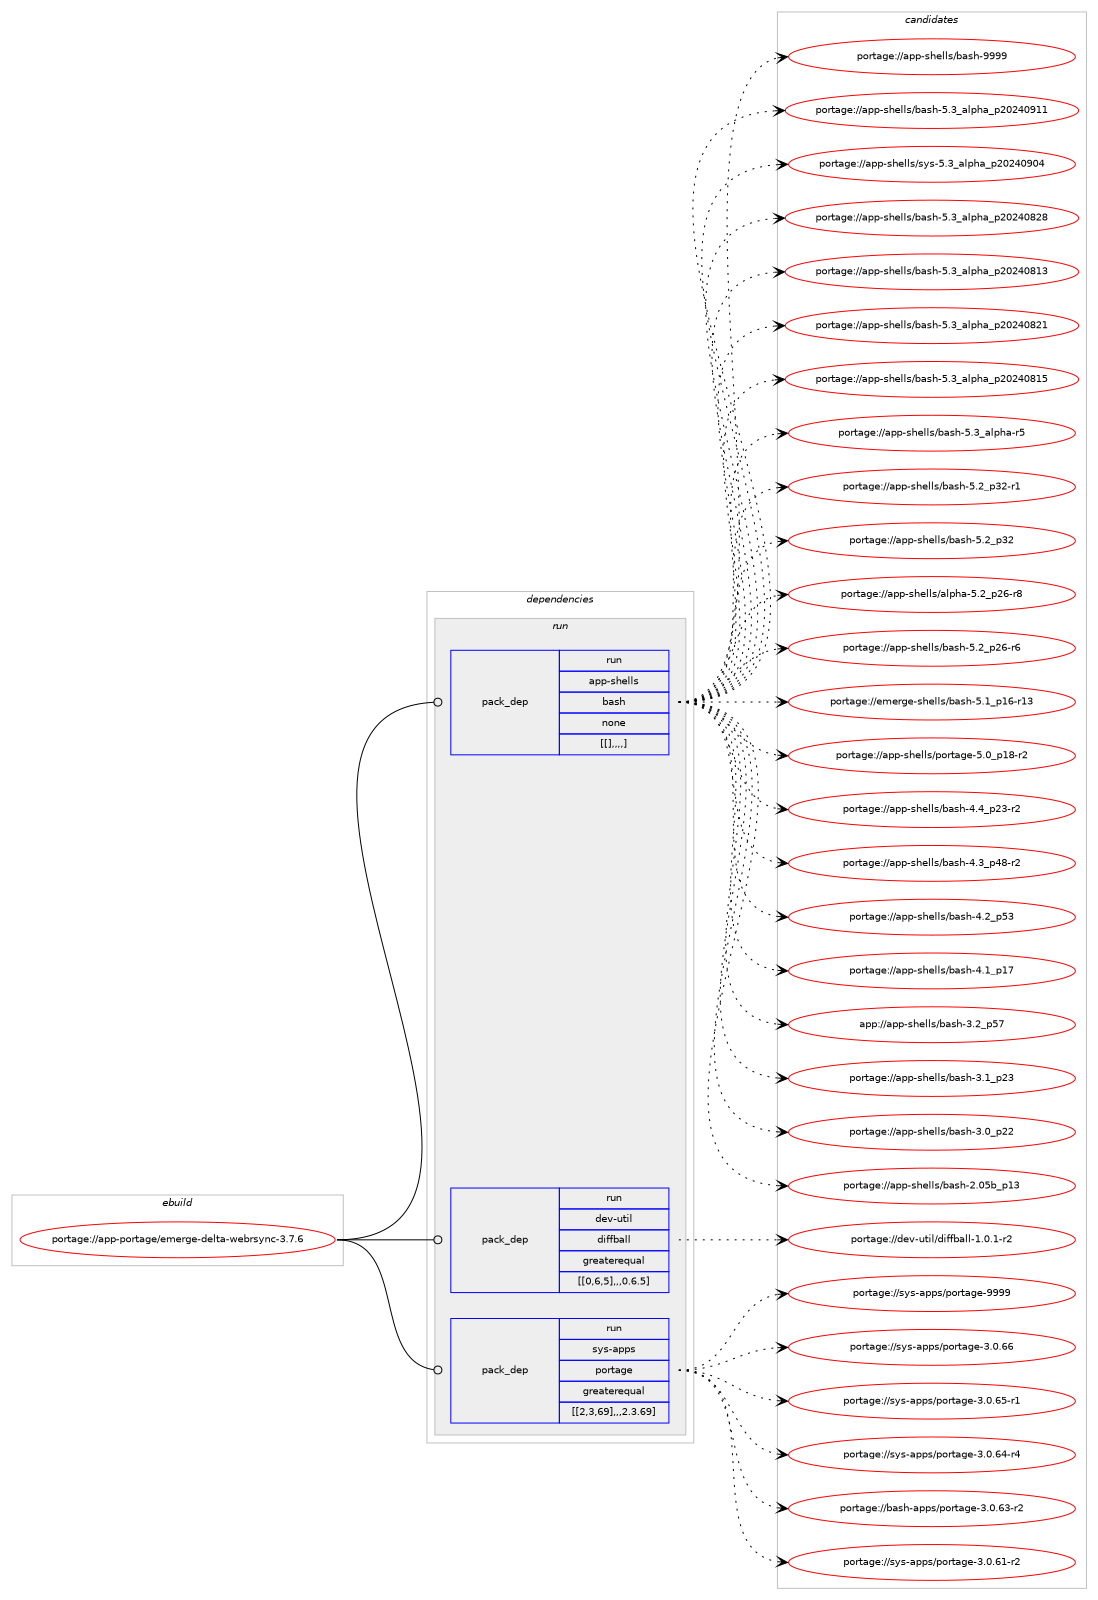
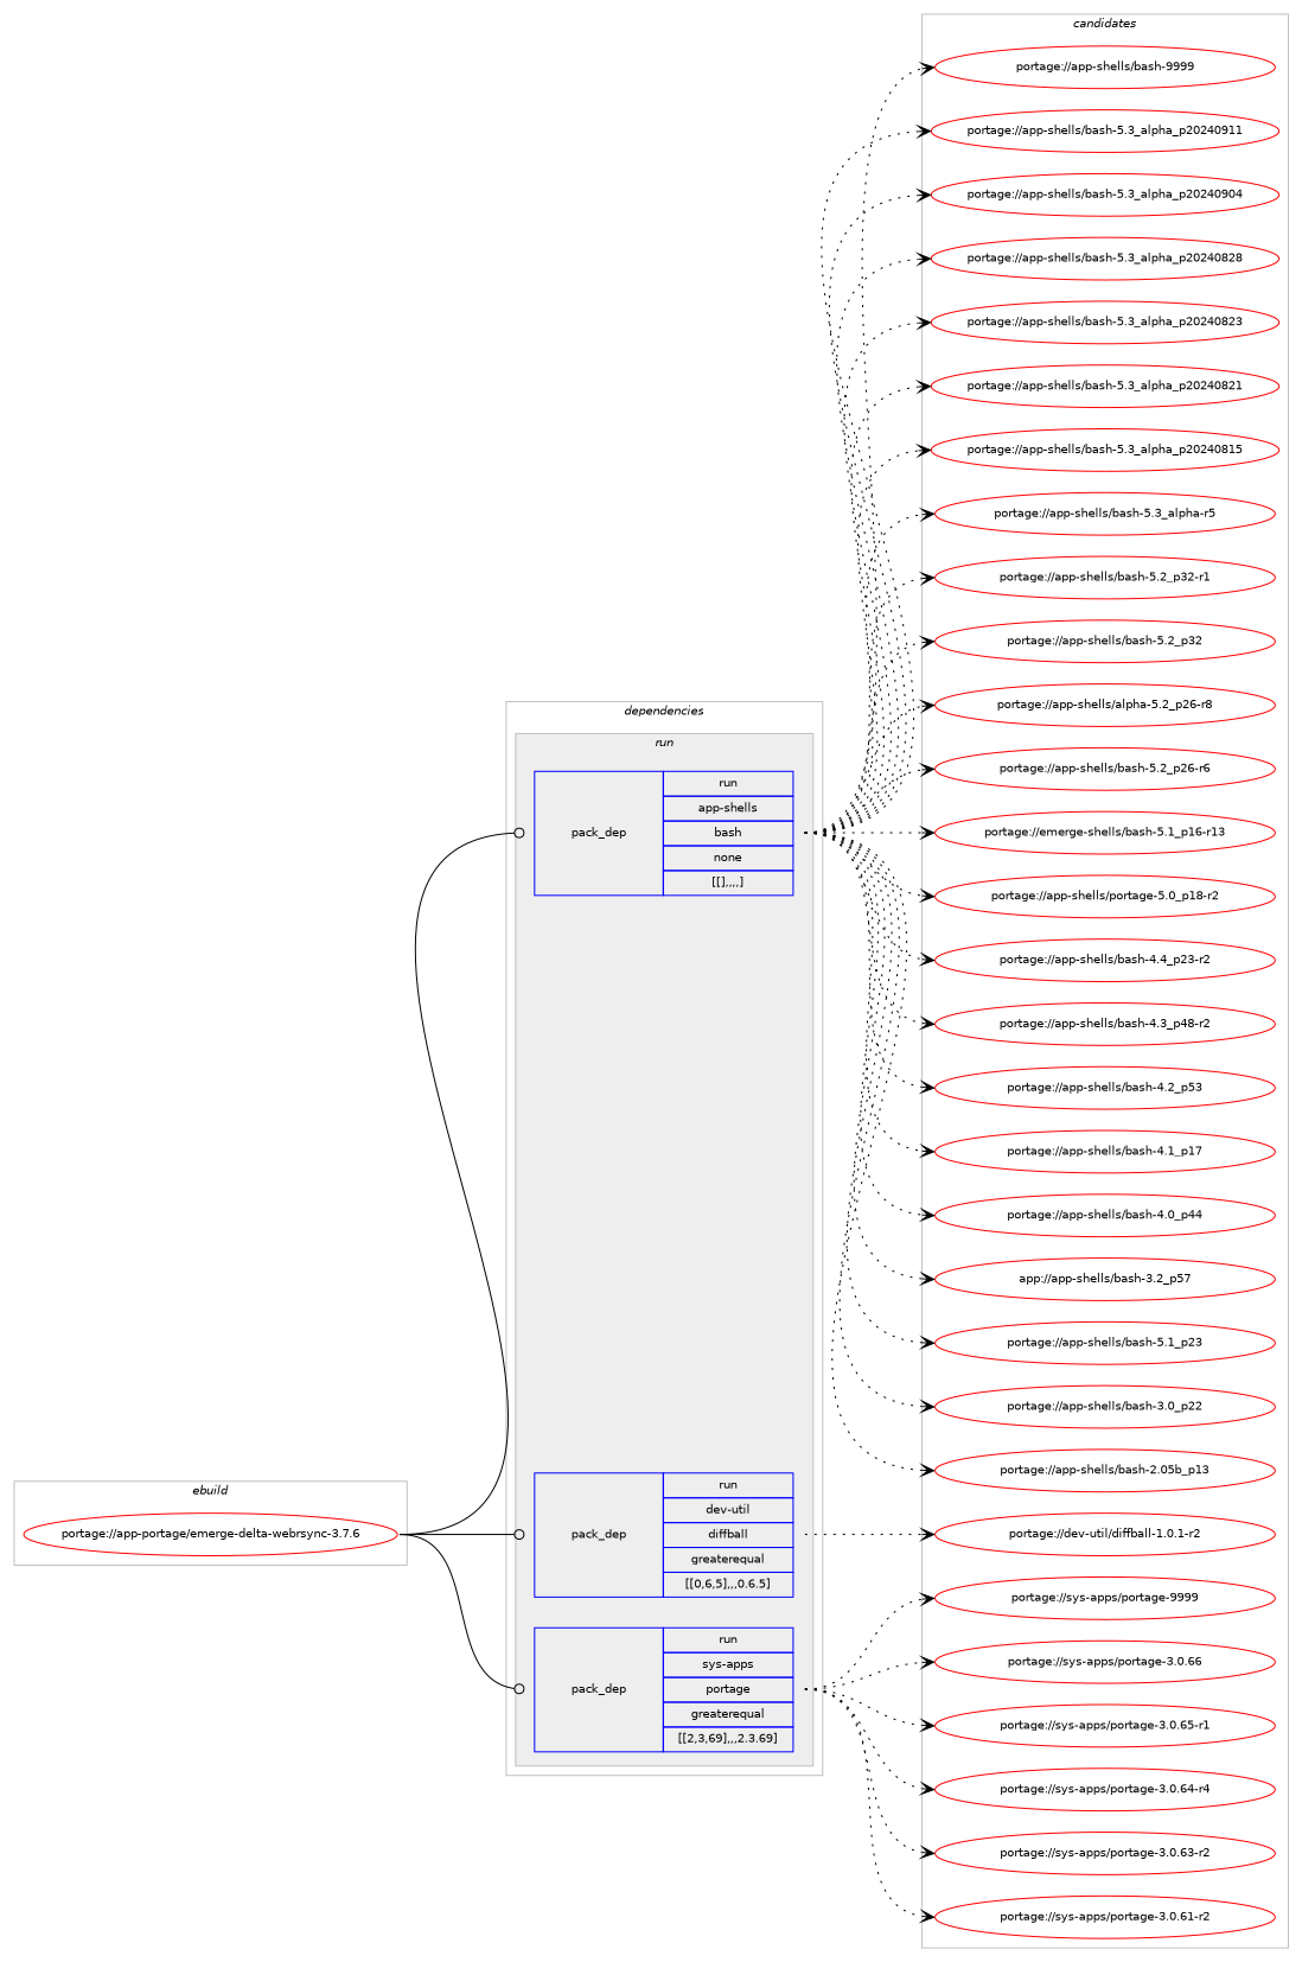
  digraph {
    compound=true
    concentrate=true
    fontname=Helvetica
    fontsize=10
    newrank=true
    rankdir=LR
    ranksep=1.5
    node [color=red fontname=Helvetica fontsize=10]
    edge [arrowhead=vee headport=w style=dotted tailport=e weight=100]
    n1 [label="portage://app-portage/emerge-delta-webrsync-3.7.6" width=4]
    n2 [color=blue label=<<TABLE BORDER="0" CELLBORDER="1" CELLSPACING="0" CELLPADDING="4" WIDTH="220"><TR><TD ROWSPAN="6" CELLPADDING="30">pack_dep</TD></TR><TR><TD WIDTH="110">run</TD></TR><TR><TD>app-shells</TD></TR><TR><TD>bash</TD></TR><TR><TD>none</TD></TR><TR><TD>[[],,,,]</TD></TR></TABLE>> shape=none]
    n3 [color=blue label=<<TABLE BORDER="0" CELLBORDER="1" CELLSPACING="0" CELLPADDING="4" WIDTH="220"><TR><TD ROWSPAN="6" CELLPADDING="30">pack_dep</TD></TR><TR><TD WIDTH="110">run</TD></TR><TR><TD>dev-util</TD></TR><TR><TD>diffball</TD></TR><TR><TD>greaterequal</TD></TR><TR><TD>[[0,6,5],,,0.6.5]</TD></TR></TABLE>> shape=none]
    n4 [color=blue label=<<TABLE BORDER="0" CELLBORDER="1" CELLSPACING="0" CELLPADDING="4" WIDTH="220"><TR><TD ROWSPAN="6" CELLPADDING="30">pack_dep</TD></TR><TR><TD WIDTH="110">run</TD></TR><TR><TD>sys-apps</TD></TR><TR><TD>portage</TD></TR><TR><TD>greaterequal</TD></TR><TR><TD>[[2,3,69],,,2.3.69]</TD></TR></TABLE>> shape=none]
    n5 [label="portage://app-shells/bash-9999" width=4]
    n6 [label="portage://app-shells/bash-5.3_alpha_p20240911" width=4]
-   n7 [label="portage://app-shells/sys-5.3_alpha_p20240904" width=4]
+   n7 [label="portage://app-shells/bash-5.3_alpha_p20240904" width=4]
    n8 [label="portage://app-shells/bash-5.3_alpha_p20240828" width=4]
-   n9 [label="portage://app-shells/bash-5.3_alpha_p20240813" width=4]
+   n9 [label="portage://app-shells/bash-5.3_alpha_p20240823" width=4]
    n10 [label="portage://app-shells/bash-5.3_alpha_p20240821" width=4]
    n11 [label="portage://app-shells/bash-5.3_alpha_p20240815" width=4]
    n12 [label="portage://app-shells/bash-5.3_alpha-r5" width=4]
    n13 [label="portage://app-shells/bash-5.2_p32-r1" width=4]
    n14 [label="portage://app-shells/bash-5.2_p32" width=4]
    n15 [label="portage://app-shells/alpha-5.2_p26-r8" width=4]
    n16 [label="portage://app-shells/bash-5.2_p26-r6" width=4]
    n17 [label="portage://emerge-shells/bash-5.1_p16-r13" width=4]
    n18 [label="portage://app-shells/portage-5.0_p18-r2" width=4]
    n19 [label="portage://app-shells/bash-4.4_p23-r2" width=4]
    n20 [label="portage://app-shells/bash-4.3_p48-r2" width=4]
    n21 [label="portage://app-shells/bash-4.2_p53" width=4]
    n22 [label="portage://app-shells/bash-4.1_p17" width=4]
+   n23 [label="portage://app-shells/bash-4.0_p44" width=4]
    n24 [label="app://app-shells/bash-3.2_p57" width=4]
-   n25 [label="portage://app-shells/bash-3.1_p23" width=4]
+   n25 [label="portage://app-shells/bash-5.1_p23" width=4]
    n26 [label="portage://app-shells/bash-3.0_p22" width=4]
    n27 [label="portage://app-shells/bash-2.05b_p13" width=4]
    n28 [label="portage://dev-util/diffball-1.0.1-r2" width=4]
    n29 [label="portage://sys-apps/portage-9999" width=4]
    n30 [label="portage://sys-apps/portage-3.0.66" width=4]
    n31 [label="portage://sys-apps/portage-3.0.65-r1" width=4]
    n32 [label="portage://sys-apps/portage-3.0.64-r4" width=4]
-   n33 [label="portage://bash-apps/portage-3.0.63-r2" width=4]
+   n33 [label="portage://sys-apps/portage-3.0.63-r2" width=4]
    n34 [label="portage://sys-apps/portage-3.0.61-r2" width=4]
    subgraph cluster_1 {
      color=gray
      label=<<i>ebuild</i>>
      n1
    }
    subgraph cluster_2 {
      color=gray
      label=<<i>dependencies</i>>
      subgraph cluster_3 {
        color=gray
        fillcolor="#eeeeee"
        label=<<i>compile</i>>
        style=filled
      }
      subgraph cluster_4 {
        color=gray
        fillcolor="#eeeeee"
        label=<<i>compile and run</i>>
        style=filled
      }
      subgraph cluster_5 {
        color=gray
        fillcolor="#eeeeee"
        label=<<i>run</i>>
        style=filled
        subgraph sub_6 {
          color=gray
          fillcolor="#eeeeee"
          label=<<i>run</i>>
          style=filled
          n2
        }
        subgraph sub_7 {
          color=gray
          fillcolor="#eeeeee"
          label=<<i>run</i>>
          style=filled
          n3
        }
        subgraph sub_8 {
          color=gray
          fillcolor="#eeeeee"
          label=<<i>run</i>>
          style=filled
          n4
        }
      }
    }
    subgraph cluster_9 {
      color=gray
      label=<<i>candidates</i>>
      rank=same
      subgraph sub_10 {
        color=black
        label=<<i>candidates</i>>
        nodesep=1
        rank=same
        n5
        n6
        n7
        n8
        n9
        n10
        n11
        n12
        n13
        n14
        n15
        n16
        n17
        n18
        n19
        n20
        n21
        n22
+       n23
        n24
        n25
        n26
        n27
      }
      subgraph sub_11 {
        color=black
        label=<<i>candidates</i>>
        nodesep=1
        rank=same
        n28
      }
      subgraph sub_12 {
        color=black
        label=<<i>candidates</i>>
        nodesep=1
        rank=same
        n29
        n30
        n31
        n32
        n33
        n34
      }
    }
    n1 -> n2 [arrowhead=odot style=solid weight=20]
    n1 -> n3 [arrowhead=odot style=solid weight=20]
    n1 -> n4 [arrowhead=odot style=solid weight=20]
    n2 -> n5
    n2 -> n6
    n2 -> n7
    n2 -> n8
    n2 -> n9
    n2 -> n10
    n2 -> n11
    n2 -> n12
    n2 -> n13
    n2 -> n14
    n2 -> n15
    n2 -> n16
    n2 -> n17
    n2 -> n18
    n2 -> n19
    n2 -> n20
    n2 -> n21
    n2 -> n22
+   n2 -> n23
    n2 -> n24
    n2 -> n25
    n2 -> n26
    n2 -> n27
    n3 -> n28
    n4 -> n29
    n4 -> n30
    n4 -> n31
    n4 -> n32
    n4 -> n33
    n4 -> n34
  }
